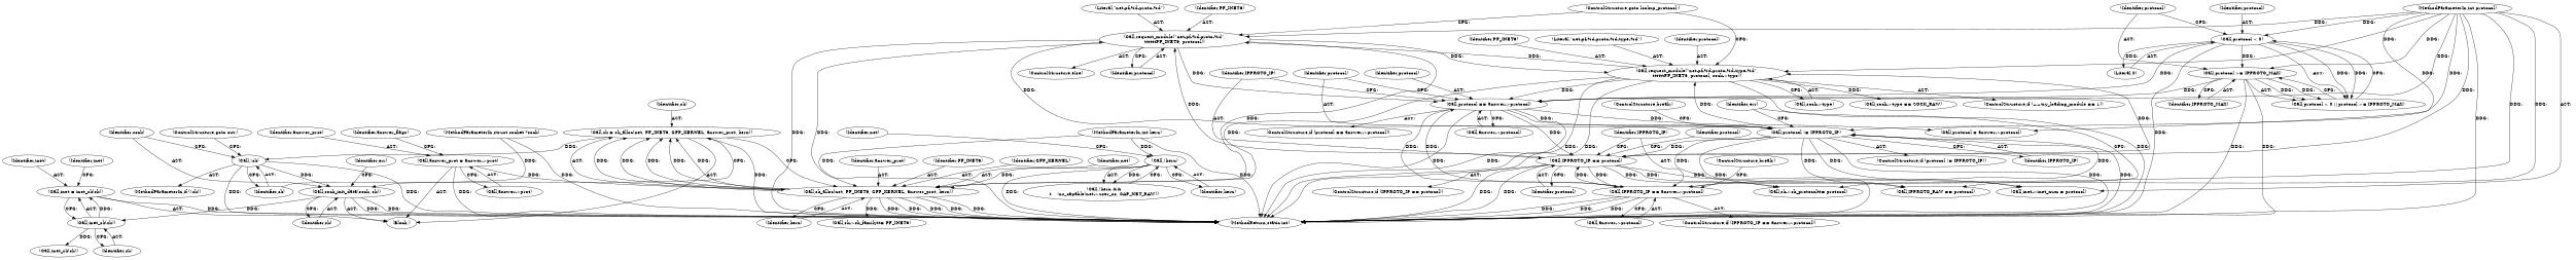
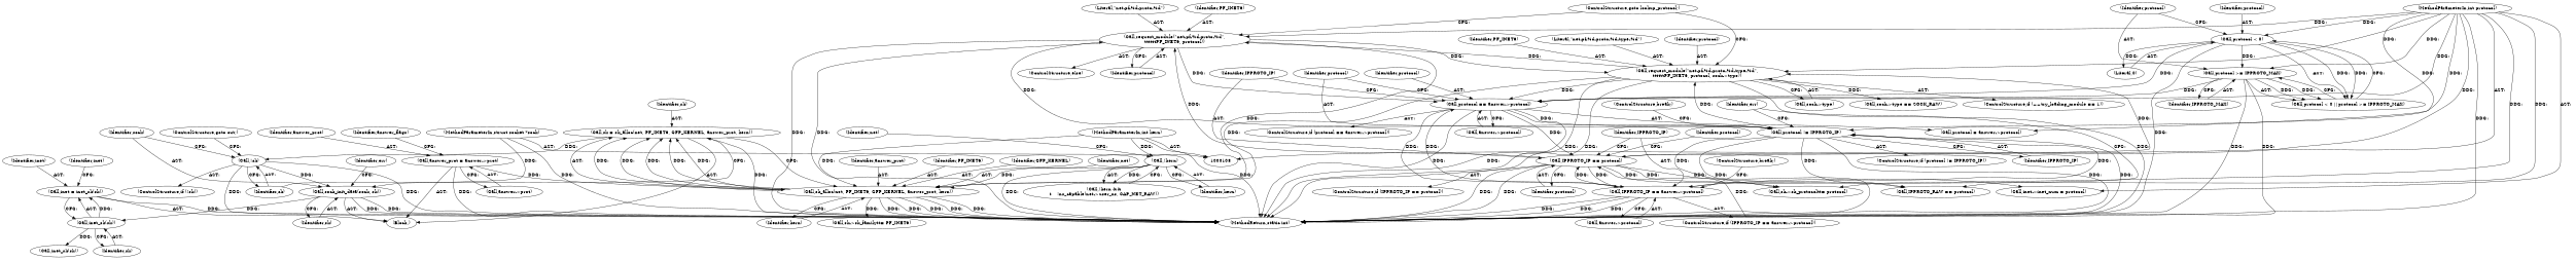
  digraph {
    n1 [label="(Call,inet = inet_sk(sk))"]
    n2 [label="(Call,inet_sk(sk))"]
    n3 [label="(Block,)"]
    n4 [label="(MethodReturn,static int)"]
    n5 [label="(Call,inet_sk(sk))"]
    n6 [label="(Identifier,sk)"]
    n7 [label="(Call,sock_init_data(sock, sk))"]
    n8 [label="(Identifier,sk)"]
    n9 [label="(MethodParameterIn,struct socket *sock)"]
+   1000108
    n11 [label="(Call,!sk)"]
-   n12 [label="(MethodParameterIn,if (!sk))"]
+   n12 [label="(ControlStructure,if (!sk))"]
    n13 [label="(Identifier,sk)"]
    n14 [label="(Call,sk = sk_alloc(net, PF_INET6, GFP_KERNEL, answer_prot, kern))"]
    n15 [label="(Call,sk_alloc(net, PF_INET6, GFP_KERNEL, answer_prot, kern))"]
    n16 [label="(Call,sk->sk_family\t\t= PF_INET6)"]
    n17 [label="(Identifier,kern)"]
    n18 [label="(Call,request_module(\"net-pf-%d-proto-%d\",\n\t\t\t\t\t\tPF_INET6, protocol))"]
    n19 [label="(Call,request_module(\"net-pf-%d-proto-%d-type-%d\",\n\t\t\t\t\t\tPF_INET6, protocol, sock->type))"]
    n20 [label="(Call,protocol == answer->protocol)"]
    n21 [label="(ControlStructure,else)"]
    n22 [label="(Identifier,protocol)"]
    n23 [label="(Call,sock->type)"]
    n24 [label="(Call,sock->type == SOCK_RAW)"]
    n25 [label="(ControlStructure,if (++try_loading_module == 1))"]
    n26 [label="(Call,protocol != IPPROTO_IP)"]
    n27 [label="(Call,IPPROTO_IP == protocol)"]
    n28 [label="(Call,IPPROTO_IP == answer->protocol)"]
    n29 [label="(Call,protocol = answer->protocol)"]
    n30 [label="(Call,answer->protocol)"]
    n31 [label="(ControlStructure,if (protocol == answer->protocol))"]
    n32 [label="(ControlStructure,if (protocol != IPPROTO_IP))"]
    n33 [label="(Identifier,IPPROTO_IP)"]
    n34 [label="(Call,sk->sk_protocol\t\t= protocol)"]
    n35 [label="(Call,IPPROTO_RAW == protocol)"]
    n36 [label="(Call,inet->inet_num = protocol)"]
    n37 [label="(Identifier,protocol)"]
    n38 [label="(ControlStructure,if (IPPROTO_IP == protocol))"]
    n39 [label="(Call,answer->protocol)"]
    n40 [label="(ControlStructure,if (IPPROTO_IP == answer->protocol))"]
    n41 [label="(Call,protocol < 0)"]
    n42 [label="(Call,protocol >= IPPROTO_MAX)"]
    n43 [label="(Literal,0)"]
    n44 [label="(Call,protocol < 0 || protocol >= IPPROTO_MAX)"]
    n45 [label="(Identifier,IPPROTO_MAX)"]
    n46 [label="(MethodParameterIn,int protocol)"]
    n47 [label="(Call,answer_prot = answer->prot)"]
    n48 [label="(Call,answer->prot)"]
    n49 [label="(Call,!kern)"]
    n50 [label="(Call,!kern &&\n\t    !ns_capable(net->user_ns, CAP_NET_RAW))"]
    n51 [label="(Identifier,kern)"]
    n52 [label="(MethodParameterIn,int kern)"]
    n53 [label="(ControlStructure,break;)"]
    n54 [label="(Identifier,net)"]
    n55 [label="(Identifier,sock)"]
    n56 [label="(Identifier,IPPROTO_IP)"]
    n57 [label="(Literal,\"net-pf-%d-proto-%d\")"]
    n58 [label="(Identifier,answer_prot)"]
    n59 [label="(Identifier,protocol)"]
    n60 [label="(Identifier,IPPROTO_IP)"]
    n61 [label="(ControlStructure,goto out;)"]
    n62 [label="(ControlStructure,break;)"]
    n63 [label="(Identifier,PF_INET6)"]
    n64 [label="(Identifier,err)"]
    n65 [label="(Identifier,answer_prot)"]
    n66 [label="(Identifier,protocol)"]
    n67 [label="(Identifier,sk)"]
    n68 [label="(Identifier,PF_INET6)"]
    n69 [label="(Identifier,inet)"]
    n70 [label="(Literal,\"net-pf-%d-proto-%d-type-%d\")"]
    n71 [label="(Identifier,protocol)"]
    n72 [label="(Identifier,inet)"]
    n73 [label="(Identifier,protocol)"]
    n74 [label="(Identifier,PF_INET6)"]
    n75 [label="(Identifier,protocol)"]
    n76 [label="(Identifier,GFP_KERNEL)"]
    n77 [label="(Identifier,err)"]
    n78 [label="(Identifier,protocol)"]
    n79 [label="(Identifier,answer_flags)"]
    n80 [label="(ControlStructure,goto lookup_protocol;)"]
    n81 [label="(Identifier,net)"]
    n1 -> n2 [label="CFG: "]
    n1 -> n3 [label="AST: "]
    n1 -> n4 [label="DDG: "]
    n2 -> n1 [label="AST: "]
    n2 -> n1 [label="DDG: "]
    n2 -> n5 [label="DDG: "]
    n2 -> n6 [label="CFG: "]
    n6 -> n2 [label="AST: "]
    n7 -> n2 [label="DDG: "]
    n7 -> n3 [label="AST: "]
    n7 -> n4 [label="DDG: "]
    n7 -> n4 [label="DDG: "]
    n7 -> n8 [label="CFG: "]
    n8 -> n7 [label="AST: "]
    n9 -> n4 [label="DDG: "]
    n9 -> n7 [label="DDG: "]
+   n9 -> 1000108 [label="AST: "]
    n11 -> n4 [label="DDG: "]
    n11 -> n4 [label="DDG: "]
    n11 -> n7 [label="DDG: "]
    n11 -> n12 [label="AST: "]
    n11 -> n13 [label="CFG: "]
    n13 -> n11 [label="AST: "]
    n13 -> n14 [label="CFG: "]
    n14 -> n3 [label="AST: "]
    n14 -> n4 [label="DDG: "]
    n14 -> n11 [label="DDG: "]
    n14 -> n15 [label="CFG: "]
    n15 -> n4 [label="DDG: "]
    n15 -> n4 [label="DDG: "]
    n15 -> n4 [label="DDG: "]
    n15 -> n4 [label="DDG: "]
    n15 -> n4 [label="DDG: "]
    n15 -> n14 [label="AST: "]
    n15 -> n14 [label="DDG: "]
    n15 -> n14 [label="DDG: "]
    n15 -> n14 [label="DDG: "]
    n15 -> n14 [label="DDG: "]
    n15 -> n14 [label="DDG: "]
    n15 -> n16 [label="DDG: "]
    n15 -> n17 [label="CFG: "]
    n17 -> n15 [label="AST: "]
    n18 -> n4 [label="DDG: "]
    n18 -> n4 [label="DDG: "]
    n18 -> n15 [label="DDG: "]
    n18 -> n19 [label="DDG: "]
    n18 -> n20 [label="DDG: "]
    n18 -> n21 [label="AST: "]
    n18 -> n22 [label="CFG: "]
    n19 -> n4 [label="DDG: "]
    n19 -> n4 [label="DDG: "]
    n19 -> n4 [label="DDG: "]
    n19 -> n15 [label="DDG: "]
    n19 -> n18 [label="DDG: "]
    n19 -> n20 [label="DDG: "]
    n19 -> n23 [label="CFG: "]
    n19 -> n24 [label="DDG: "]
    n19 -> n25 [label="AST: "]
    n20 -> n4 [label="DDG: "]
    n20 -> n4 [label="DDG: "]
    n20 -> n26 [label="DDG: "]
    n20 -> n27 [label="DDG: "]
    n20 -> n28 [label="DDG: "]
-   n20 -> n29 [label="DDG: "]
+   n20 -> n29 [label="AST: "]
    n20 -> n30 [label="CFG: "]
    n20 -> n31 [label="AST: "]
    n22 -> n18 [label="AST: "]
    n23 -> n19 [label="AST: "]
    n26 -> n4 [label="DDG: "]
    n26 -> n4 [label="DDG: "]
    n26 -> n4 [label="DDG: "]
    n26 -> n18 [label="DDG: "]
    n26 -> n19 [label="DDG: "]
-   n26 -> n27 [label="DDG: "]
+   n40 -> n27 [label="DDG: "]
    n26 -> n32 [label="AST: "]
    n26 -> n33 [label="CFG: "]
    n26 -> n34 [label="DDG: "]
    n26 -> n35 [label="DDG: "]
-   n26 -> n36 [label="DDG: "]
    n27 -> n4 [label="DDG: "]
    n27 -> n4 [label="DDG: "]
    n27 -> n18 [label="DDG: "]
    n27 -> n19 [label="DDG: "]
    n27 -> n28 [label="DDG: "]
    n27 -> n34 [label="DDG: "]
    n27 -> n35 [label="DDG: "]
    n27 -> n36 [label="DDG: "]
    n27 -> n37 [label="CFG: "]
    n27 -> n38 [label="AST: "]
    n28 -> n4 [label="DDG: "]
    n28 -> n4 [label="DDG: "]
    n28 -> n4 [label="DDG: "]
    n28 -> n20 [label="DDG: "]
    n28 -> n26 [label="DDG: "]
    n28 -> n27 [label="DDG: "]
    n28 -> n39 [label="CFG: "]
    n28 -> n40 [label="AST: "]
    n30 -> n20 [label="AST: "]
    n33 -> n26 [label="AST: "]
    n37 -> n27 [label="AST: "]
    n39 -> n28 [label="AST: "]
    n41 -> n4 [label="DDG: "]
    n41 -> n20 [label="DDG: "]
    n41 -> n42 [label="DDG: "]
    n41 -> n43 [label="DDG: "]
    n41 -> n44 [label="AST: "]
    n41 -> n44 [label="DDG: "]
    n41 -> n44 [label="DDG: "]
    n42 -> n4 [label="DDG: "]
    n42 -> n4 [label="DDG: "]
    n42 -> n20 [label="DDG: "]
    n42 -> n44 [label="AST: "]
    n42 -> n44 [label="DDG: "]
    n42 -> n44 [label="DDG: "]
    n42 -> n45 [label="CFG: "]
    n43 -> n41 [label="AST: "]
    n44 -> n41 [label="CFG: "]
    n44 -> n42 [label="CFG: "]
    n45 -> n42 [label="AST: "]
    n46 -> n4 [label="DDG: "]
+   n46 -> 1000108 [label="AST: "]
    n46 -> n18 [label="DDG: "]
    n46 -> n19 [label="DDG: "]
    n46 -> n20 [label="DDG: "]
    n46 -> n26 [label="DDG: "]
    n46 -> n27 [label="DDG: "]
    n46 -> n29 [label="DDG: "]
    n46 -> n34 [label="DDG: "]
    n46 -> n35 [label="DDG: "]
    n46 -> n36 [label="AST: "]
    n46 -> n41 [label="DDG: "]
    n46 -> n42 [label="DDG: "]
    n47 -> n3 [label="AST: "]
    n47 -> n4 [label="DDG: "]
    n47 -> n15 [label="DDG: "]
    n47 -> n48 [label="CFG: "]
    n48 -> n47 [label="AST: "]
    n49 -> n4 [label="DDG: "]
    n49 -> n15 [label="DDG: "]
    n49 -> n50 [label="AST: "]
    n49 -> n50 [label="DDG: "]
    n49 -> n51 [label="CFG: "]
    n50 -> n49 [label="CFG: "]
    n51 -> n49 [label="AST: "]
    n52 -> n4 [label="DDG: "]
+   n52 -> 1000108 [label="AST: "]
    n52 -> n15 [label="DDG: "]
    n52 -> n49 [label="DDG: "]
    n53 -> n26 [label="CFG: "]
    n54 -> n49 [label="CFG: "]
    n55 -> n7 [label="AST: "]
    n55 -> n11 [label="CFG: "]
    n56 -> n20 [label="CFG: "]
    n56 -> n27 [label="AST: "]
    n57 -> n18 [label="AST: "]
    n58 -> n15 [label="AST: "]
    n59 -> n20 [label="CFG: "]
    n59 -> n26 [label="AST: "]
    n60 -> n27 [label="CFG: "]
    n60 -> n28 [label="AST: "]
    n61 -> n11 [label="CFG: "]
    n62 -> n28 [label="CFG: "]
    n63 -> n18 [label="AST: "]
    n64 -> n7 [label="CFG: "]
    n65 -> n47 [label="AST: "]
    n66 -> n41 [label="CFG: "]
    n66 -> n42 [label="AST: "]
    n67 -> n14 [label="AST: "]
    n68 -> n19 [label="AST: "]
    n69 -> n1 [label="AST: "]
    n70 -> n19 [label="AST: "]
    n71 -> n41 [label="AST: "]
    n72 -> n1 [label="CFG: "]
    n73 -> n19 [label="AST: "]
    n74 -> n15 [label="AST: "]
    n75 -> n20 [label="AST: "]
    n76 -> n15 [label="AST: "]
    n77 -> n26 [label="CFG: "]
    n77 -> n28 [label="CFG: "]
    n78 -> n27 [label="CFG: "]
    n79 -> n47 [label="CFG: "]
    n80 -> n18 [label="CFG: "]
    n80 -> n19 [label="CFG: "]
    n81 -> n15 [label="AST: "]
  }
